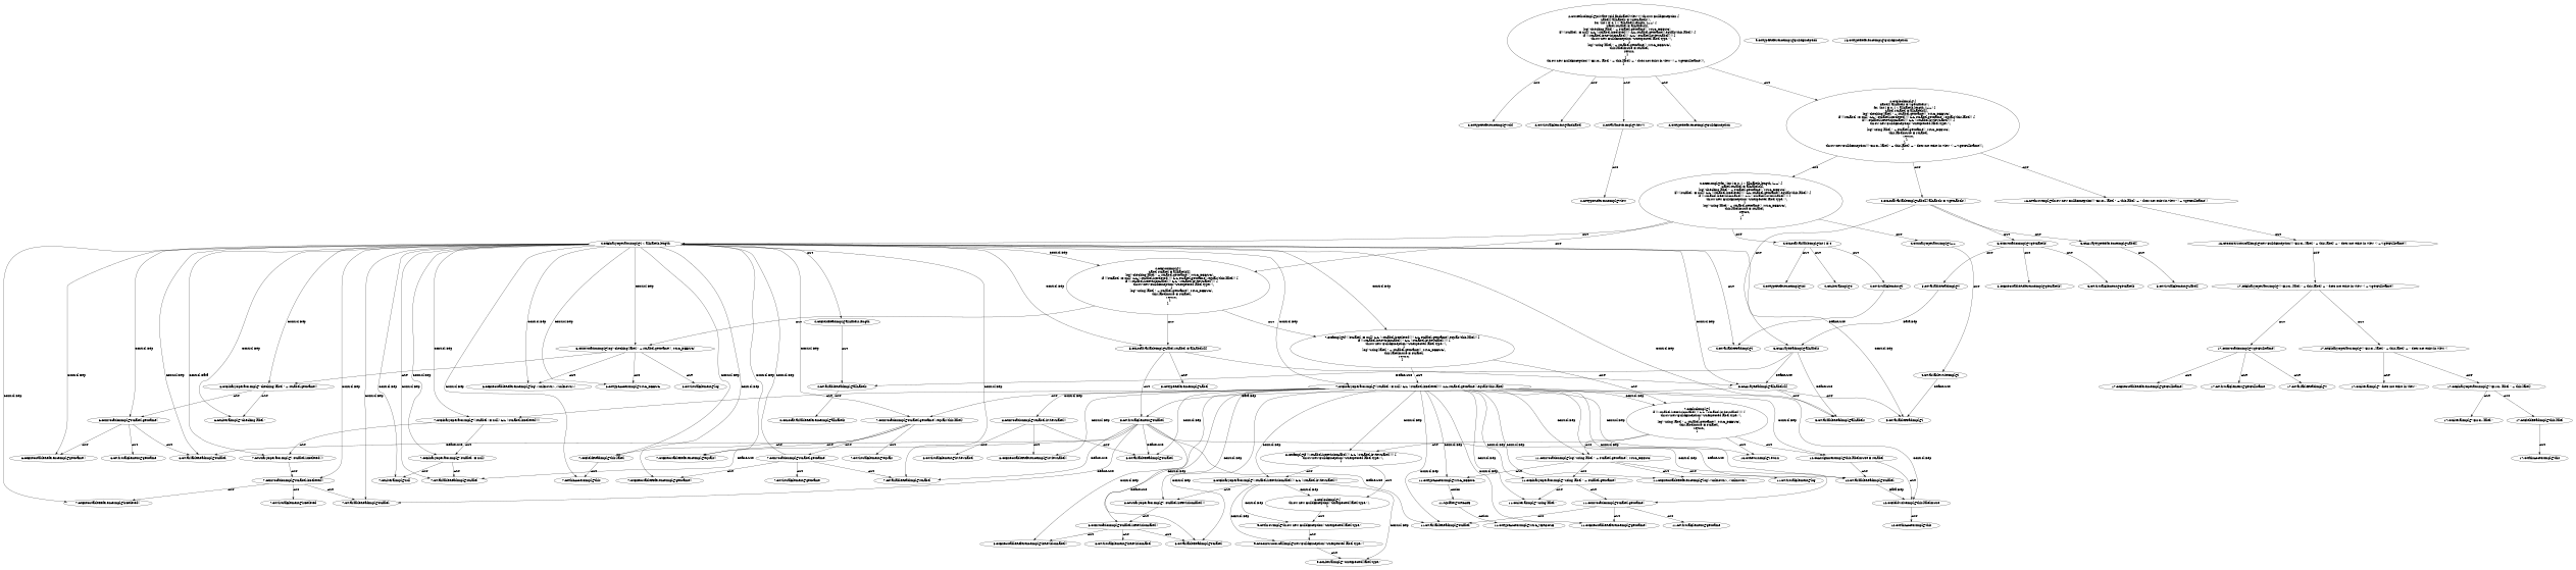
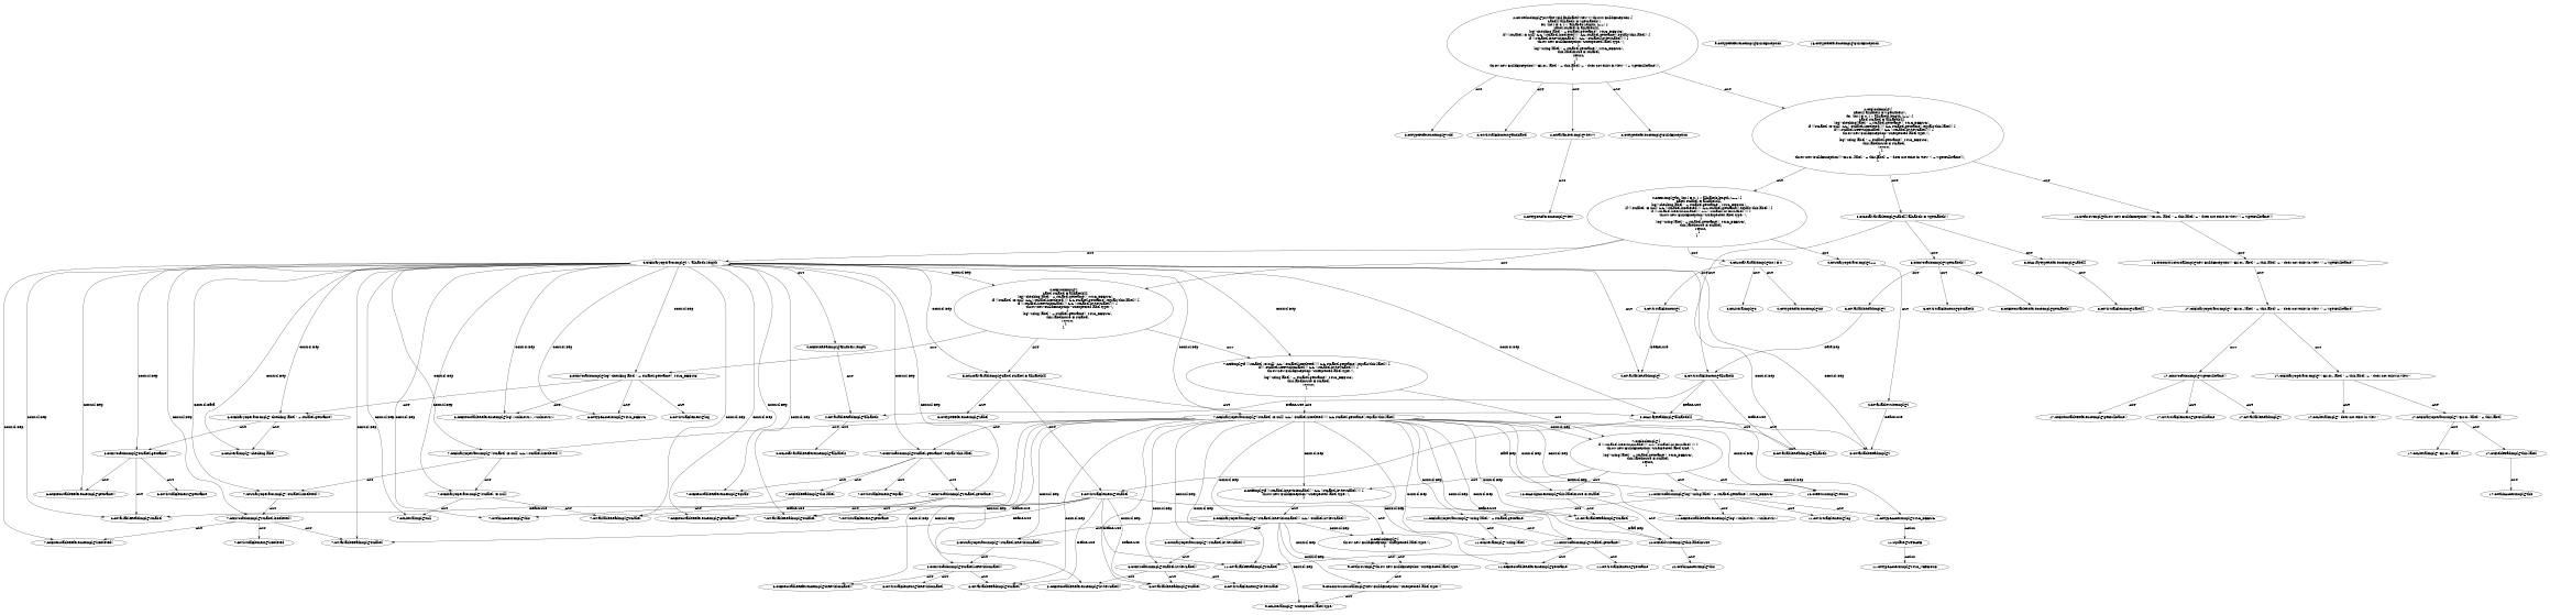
  digraph {
    node [shape=ellipse]
    n1 [label="2:CtTypeReferenceImpl@void"]
    n2 [label="2:CtVirtualElement@findLabel"]
    n3 [label="2:CtParameterImpl@View v"]
    n4 [label="2:CtTypeReferenceImpl@View"]
    n5 [label="2:CtTypeReferenceImpl@BuildException"]
    n6 [label="3:CtVirtualElement@Label[]"]
    n7 [label="3:CtArrayTypeReferenceImpl@Label[]"]
    n8 [label="3:CtExecutableReferenceImpl@getLabels()"]
    n9 [label="3:CtVirtualElement@getLabels"]
    n10 [label="3:CtVariableReadImpl@v"]
-   n11 [label="3:CtArrayReadImpl@allLabels"]
+   n11 [label="3:CtVirtualElement@allLabels"]
    n12 [label="4:CtVariableReadImpl@allLabels"]
    n13 [label="5:CtVariableReadImpl@allLabels"]
    n14 [label="5:CtArrayReadImpl@allLabels[i]"]
    n15 [label="3:CtInvocationImpl@v.getLabels()"]
    n16 [label="0:CtLocalVariableReferenceImpl@allLabels"]
    n17 [label="5:CtVariableReadImpl@i"]
    n18 [label="5:CtVirtualElement@stLabel"]
    n19 [label="3:CtLocalVariableImpl@Label[] allLabels = v.getLabels()"]
    n20 [label="4:CtTypeReferenceImpl@int"]
    n21 [label="4:CtLiteralImpl@0"]
    n22 [label="4:CtVirtualElement@i"]
    n23 [label="4:CtVariableReadImpl@i"]
    n24 [label="4:CtLocalVariableImpl@int i = 0"]
    n25 [label="4:CtFieldReadImpl@allLabels.length"]
    n26 [label="4:CtBinaryOperatorImpl@i < allLabels.length"]
    n27 [label="5:CtLocalVariableImpl@Label stLabel = allLabels[i]"]
    n28 [label="6:CtExecutableReferenceImpl@log(<unknown>,<unknown>)"]
    n29 [label="6:CtLiteralImpl@\"checking label \""]
    n30 [label="6:CtExecutableReferenceImpl@getName()"]
    n31 [label="6:CtVariableReadImpl@stLabel"]
    n32 [label="6:CtInvocationImpl@stLabel.getName()"]
    n33 [label="6:CtBinaryOperatorImpl@\"checking label \" + stLabel.getName()"]
    n34 [label="6:CtTypeAccessImpl@MSG_DEBUG"]
    n35 [label="6:CtInvocationImpl@log(\"checking label \" + stLabel.getName(), MSG_DEBUG)"]
    n36 [label="7:CtVariableReadImpl@stLabel"]
    n37 [label="7:CtLiteralImpl@null"]
    n38 [label="7:CtBinaryOperatorImpl@(stLabel != null)"]
    n39 [label="7:CtExecutableReferenceImpl@isDeleted()"]
    n40 [label="7:CtVariableReadImpl@stLabel"]
    n41 [label="7:CtInvocationImpl@stLabel.isDeleted()"]
    n42 [label="7:CtUnaryOperatorImpl@(!stLabel.isDeleted())"]
    n43 [label="7:CtBinaryOperatorImpl@((stLabel != null) && (!stLabel.isDeleted()))"]
    n44 [label="7:CtExecutableReferenceImpl@equals()"]
    n45 [label="7:CtExecutableReferenceImpl@getName()"]
    n46 [label="7:CtVariableReadImpl@stLabel"]
    n47 [label="7:CtThisAccessImpl@this"]
    n48 [label="7:CtFieldReadImpl@this.label"]
    n49 [label="7:CtInvocationImpl@stLabel.getName().equals(this.label)"]
    n50 [label="7:CtBinaryOperatorImpl@((stLabel != null) && (!stLabel.isDeleted())) && stLabel.getName().equals(this.label)"]
    n51 [label="7:CtIfImpl@if (((stLabel != null) && (!stLabel.isDeleted())) && stLabel.getName().equals(this.label)) \{\n    if ((!stLabel.isRevisionLabel()) && (!stLabel.isViewLabel())) \{\n        throw new BuildException(\"Unexpected label type.\");\n    \}\n    log(\"using label \" + stLabel.getName(), MSG_DEBUG);\n    this.labelInUse = stLabel;\n    return;\n\}"]
    n52 [label="4:CtBlockImpl@\{\n    Label stLabel = allLabels[i];\n    log(\"checking label \" + stLabel.getName(), MSG_DEBUG);\n    if (((stLabel != null) && (!stLabel.isDeleted())) && stLabel.getName().equals(this.label)) \{\n        if ((!stLabel.isRevisionLabel()) && (!stLabel.isViewLabel())) \{\n            throw new BuildException(\"Unexpected label type.\");\n        \}\n        log(\"using label \" + stLabel.getName(), MSG_DEBUG);\n        this.labelInUse = stLabel;\n        return;\n    \}\n\}"]
    n53 [label="5:CtTypeReferenceImpl@Label"]
    n54 [label="6:CtVirtualElement@getName"]
    n55 [label="6:CtVirtualElement@log"]
    n56 [label="7:CtVirtualElement@isDeleted"]
    n57 [label="7:CtInvocationImpl@stLabel.getName()"]
    n58 [label="7:CtVirtualElement@getName"]
    n59 [label="7:CtVirtualElement@equals"]
    n60 [label="8:CtVariableReadImpl@stLabel"]
    n61 [label="8:CtVariableReadImpl@stLabel"]
    n62 [label="11:CtVariableReadImpl@stLabel"]
    n63 [label="12:CtVariableReadImpl@stLabel"]
    n64 [label="8:CtExecutableReferenceImpl@isRevisionLabel()"]
    n65 [label="8:CtInvocationImpl@stLabel.isRevisionLabel()"]
    n66 [label="8:CtUnaryOperatorImpl@(!stLabel.isRevisionLabel())"]
    n67 [label="8:CtExecutableReferenceImpl@isViewLabel()"]
    n68 [label="8:CtInvocationImpl@stLabel.isViewLabel()"]
+   n69 [label="8:CtUnaryOperatorImpl@(!stLabel.isViewLabel())"]
    n70 [label="8:CtBinaryOperatorImpl@(!stLabel.isRevisionLabel()) && (!stLabel.isViewLabel())"]
    n71 [label="8:CtIfImpl@if ((!stLabel.isRevisionLabel()) && (!stLabel.isViewLabel())) \{\n    throw new BuildException(\"Unexpected label type.\");\n\}"]
    n72 [label="11:CtExecutableReferenceImpl@log(<unknown>,<unknown>)"]
    n73 [label="11:CtLiteralImpl@\"using label \""]
    n74 [label="11:CtExecutableReferenceImpl@getName()"]
    n75 [label="11:CtInvocationImpl@stLabel.getName()"]
    n76 [label="11:CtBinaryOperatorImpl@\"using label \" + stLabel.getName()"]
    n77 [label="11:CtTypeAccessImpl@MSG_DEBUG"]
    n78 [label="11:CtInvocationImpl@log(\"using label \" + stLabel.getName(), MSG_DEBUG)"]
    n79 [label="12:CtFieldWriteImpl@this.labelInUse"]
    n80 [label="12:CtAssignmentImpl@this.labelInUse = stLabel"]
    n81 [label="13:CtReturnImpl@return"]
    n82 [label="7:CtBlockImpl@\{\n    if ((!stLabel.isRevisionLabel()) && (!stLabel.isViewLabel())) \{\n        throw new BuildException(\"Unexpected label type.\");\n    \}\n    log(\"using label \" + stLabel.getName(), MSG_DEBUG);\n    this.labelInUse = stLabel;\n    return;\n\}"]
    n83 [label="4:CtVariableWriteImpl@i"]
    n84 [label="4:CtUnaryOperatorImpl@i++"]
    n85 [label="8:CtVirtualElement@isRevisionLabel"]
    n86 [label="8:CtVirtualElement@isViewLabel"]
    n87 [label="9:CtLiteralImpl@\"Unexpected label type.\""]
    n88 [label="9:CtConstructorCallImpl@new BuildException(\"Unexpected label type.\")"]
    n89 [label="9:CtThrowImpl@throw new BuildException(\"Unexpected label type.\")"]
    n90 [label="8:CtBlockImpl@\{\n    throw new BuildException(\"Unexpected label type.\");\n\}"]
    n91 [label="11:CtVirtualElement@getName"]
    n92 [label="11:Update@UPDATE"]
    n93 [label="11:CtVirtualElement@log"]
    n94 [label="12:CtThisAccessImpl@this"]
    n95 [label="9:CtTypeReferenceImpl@BuildException"]
    n96 [label="11:CtTypeAccessImpl@MSG_VERBOSE"]
    n97 [label="4:CtForImpl@for (int i = 0; i < allLabels.length; i++) \{\n    Label stLabel = allLabels[i];\n    log(\"checking label \" + stLabel.getName(), MSG_DEBUG);\n    if (((stLabel != null) && (!stLabel.isDeleted())) && stLabel.getName().equals(this.label)) \{\n        if ((!stLabel.isRevisionLabel()) && (!stLabel.isViewLabel())) \{\n            throw new BuildException(\"Unexpected label type.\");\n        \}\n        log(\"using label \" + stLabel.getName(), MSG_DEBUG);\n        this.labelInUse = stLabel;\n        return;\n    \}\n\}"]
    n98 [label="16:CtTypeReferenceImpl@BuildException"]
    n99 [label="17:CtLiteralImpl@\"Error: label \""]
    n100 [label="17:CtThisAccessImpl@this"]
    n101 [label="17:CtFieldReadImpl@this.label"]
    n102 [label="17:CtBinaryOperatorImpl@(\"Error: label \" + this.label)"]
    n103 [label="17:CtLiteralImpl@\" does not exist in view \""]
    n104 [label="17:CtBinaryOperatorImpl@((\"Error: label \" + this.label) + \" does not exist in view \")"]
    n105 [label="17:CtExecutableReferenceImpl@getFullName()"]
    n106 [label="17:CtVirtualElement@getFullName"]
    n107 [label="17:CtVariableReadImpl@v"]
    n108 [label="17:CtInvocationImpl@v.getFullName()"]
    n109 [label="17:CtBinaryOperatorImpl@((\"Error: label \" + this.label) + \" does not exist in view \") + v.getFullName()"]
    n110 [label="16:CtConstructorCallImpl@new BuildException(((\"Error: label \" + this.label) + \" does not exist in view \") + v.getFullName())"]
    n111 [label="16:CtThrowImpl@throw new BuildException(((\"Error: label \" + this.label) + \" does not exist in view \") + v.getFullName())"]
    n112 [label="2:CtBlockImpl@\{\n    Label[] allLabels = v.getLabels();\n    for (int i = 0; i < allLabels.length; i++) \{\n        Label stLabel = allLabels[i];\n        log(\"checking label \" + stLabel.getName(), MSG_DEBUG);\n        if (((stLabel != null) && (!stLabel.isDeleted())) && stLabel.getName().equals(this.label)) \{\n            if ((!stLabel.isRevisionLabel()) && (!stLabel.isViewLabel())) \{\n                throw new BuildException(\"Unexpected label type.\");\n            \}\n            log(\"using label \" + stLabel.getName(), MSG_DEBUG);\n            this.labelInUse = stLabel;\n            return;\n        \}\n    \}\n    throw new BuildException(((\"Error: label \" + this.label) + \" does not exist in view \") + v.getFullName());\n\}"]
    n113 [label="2:CtMethodImpl@private void findLabel(View v) throws BuildException \{\n    Label[] allLabels = v.getLabels();\n    for (int i = 0; i < allLabels.length; i++) \{\n        Label stLabel = allLabels[i];\n        log(\"checking label \" + stLabel.getName(), MSG_DEBUG);\n        if (((stLabel != null) && (!stLabel.isDeleted())) && stLabel.getName().equals(this.label)) \{\n            if ((!stLabel.isRevisionLabel()) && (!stLabel.isViewLabel())) \{\n                throw new BuildException(\"Unexpected label type.\");\n            \}\n            log(\"using label \" + stLabel.getName(), MSG_DEBUG);\n            this.labelInUse = stLabel;\n            return;\n        \}\n    \}\n    throw new BuildException(((\"Error: label \" + this.label) + \" does not exist in view \") + v.getFullName());\n\}"]
    n3 -> n4 [label=AST]
    n7 -> n6 [label=AST]
    n10 -> n11 [label="Data Dep"]
    n11 -> n12 [label="Define-Use"]
    n11 -> n13 [label="Define-Use"]
    n11 -> n14 [label="Define-Use"]
    n12 -> n16 [label=AST]
    n14 -> n13 [label=AST]
    n14 -> n17 [label=AST]
    n14 -> n18 [label="Data Dep"]
    n15 -> n8 [label=AST]
    n15 -> n9 [label=AST]
    n15 -> n10 [label=AST]
    n18 -> n31 [label="Define-Use"]
    n18 -> n36 [label="Define-Use"]
    n18 -> n40 [label="Define-Use"]
    n18 -> n46 [label="Define-Use"]
    n18 -> n60 [label="Define-Use"]
    n18 -> n61 [label="Define-Use"]
    n18 -> n62 [label="Define-Use"]
    n18 -> n63 [label="Define-Use"]
    n19 -> n7 [label=AST]
    n19 -> n11 [label=AST]
    n19 -> n15 [label=AST]
    n22 -> n23 [label="Define-Use"]
    n24 -> n20 [label=AST]
    n24 -> n21 [label=AST]
    n24 -> n22 [label=AST]
    n25 -> n12 [label=AST]
    n26 -> n13 [label="Control Dep"]
    n26 -> n14 [label="Control Dep"]
    n26 -> n17 [label="Control Dep"]
    n26 -> n23 [label=AST]
    n26 -> n25 [label=AST]
    n26 -> n27 [label="Control Dep"]
    n26 -> n28 [label="Control Dep"]
    n26 -> n29 [label="Control Dep"]
    n26 -> n30 [label="Control Dep"]
    n26 -> n31 [label="Control Dep"]
    n26 -> n32 [label="Control Dep"]
    n26 -> n33 [label="Control Dep"]
    n26 -> n34 [label="Control Dep"]
    n26 -> n35 [label="Control Dep"]
    n26 -> n36 [label="Control Dep"]
    n26 -> n37 [label="Control Dep"]
    n26 -> n38 [label="Control Dep"]
    n26 -> n39 [label="Control Dep"]
    n26 -> n40 [label="Control Dep"]
    n26 -> n41 [label="Control Dep"]
    n26 -> n42 [label="Control Data"]
    n26 -> n43 [label="Control Dep"]
    n26 -> n44 [label="Control Dep"]
    n26 -> n45 [label="Control Dep"]
    n26 -> n46 [label="Control Dep"]
    n26 -> n47 [label="Control Dep"]
-   n26 -> n48 [label="Control Dep"]
    n26 -> n49 [label="Control Dep"]
    n26 -> n50 [label="Control Dep"]
    n26 -> n51 [label="Control Dep"]
    n26 -> n52 [label="Control Dep"]
    n27 -> n14 [label=AST]
    n27 -> n18 [label=AST]
    n27 -> n53 [label=AST]
    n32 -> n30 [label=AST]
    n32 -> n31 [label=AST]
    n32 -> n54 [label=AST]
    n33 -> n29 [label=AST]
    n33 -> n32 [label=AST]
    n35 -> n28 [label=AST]
    n35 -> n33 [label=AST]
    n35 -> n34 [label=AST]
    n35 -> n55 [label=AST]
    n38 -> n36 [label=AST]
    n38 -> n37 [label=AST]
    n41 -> n39 [label=AST]
    n41 -> n40 [label=AST]
    n41 -> n56 [label=AST]
    n42 -> n41 [label=AST]
    n43 -> n38 [label=AST]
    n43 -> n42 [label=AST]
    n48 -> n47 [label=AST]
    n49 -> n44 [label=AST]
    n49 -> n48 [label=AST]
    n49 -> n57 [label=AST]
    n49 -> n59 [label=AST]
    n50 -> n43 [label=AST]
    n50 -> n49 [label=AST]
    n50 -> n60 [label="Control Dep"]
    n50 -> n61 [label="Control Dep"]
    n50 -> n62 [label="Control Dep"]
    n50 -> n63 [label="Control Dep"]
    n50 -> n64 [label="Control Dep"]
    n50 -> n65 [label="Control Dep"]
    n50 -> n66 [label="Control Dep"]
    n50 -> n67 [label="Control Dep"]
    n50 -> n68 [label="Control Dep"]
+   n50 -> n69 [label="Control Dep"]
    n50 -> n70 [label="Control Dep"]
    n50 -> n71 [label="Control Dep"]
    n50 -> n72 [label="Control Dep"]
    n50 -> n73 [label="Control Dep"]
    n50 -> n74 [label="Control Dep"]
    n50 -> n75 [label="Control Dep"]
    n50 -> n76 [label="Control Dep"]
    n50 -> n77 [label="Control Dep"]
    n50 -> n78 [label="Control Dep"]
    n50 -> n79 [label="Control Dep"]
    n50 -> n80 [label="Control Dep"]
    n50 -> n81 [label="Control Dep"]
    n50 -> n82 [label="Control Dep"]
    n51 -> n50 [label=AST]
    n51 -> n82 [label=AST]
    n52 -> n27 [label=AST]
    n52 -> n35 [label=AST]
    n52 -> n51 [label=AST]
    n57 -> n26 [label="Control Dep"]
    n57 -> n45 [label=AST]
    n57 -> n46 [label=AST]
    n57 -> n58 [label=AST]
    n63 -> n79 [label="Data Dep"]
    n65 -> n60 [label=AST]
    n65 -> n64 [label=AST]
    n65 -> n85 [label=AST]
    n66 -> n65 [label=AST]
    n68 -> n61 [label=AST]
    n68 -> n67 [label=AST]
    n68 -> n86 [label=AST]
+   n69 -> n68 [label=AST]
    n70 -> n66 [label=AST]
+   n70 -> n69 [label=AST]
    n70 -> n87 [label="Control Dep"]
    n70 -> n88 [label="Control Dep"]
    n70 -> n89 [label="Control Dep"]
    n70 -> n90 [label="Control Dep"]
    n71 -> n70 [label=AST]
    n71 -> n90 [label=AST]
    n75 -> n62 [label=AST]
    n75 -> n74 [label=AST]
    n75 -> n91 [label=AST]
    n76 -> n73 [label=AST]
    n76 -> n75 [label=AST]
    n77 -> n92 [label=Action]
    n78 -> n72 [label=AST]
    n78 -> n76 [label=AST]
    n78 -> n77 [label=AST]
    n78 -> n93 [label=AST]
    n79 -> n94 [label=AST]
    n80 -> n63 [label=AST]
    n80 -> n79 [label=AST]
    n82 -> n71 [label=AST]
    n82 -> n78 [label=AST]
    n82 -> n80 [label=AST]
    n82 -> n81 [label=AST]
    n83 -> n17 [label="Define-Use"]
    n84 -> n83 [label=AST]
    n88 -> n87 [label=AST]
    n89 -> n88 [label=AST]
    n90 -> n89 [label=AST]
    n92 -> n96 [label=Action]
    n97 -> n24 [label=AST]
    n97 -> n26 [label=AST]
    n97 -> n52 [label=AST]
    n97 -> n84 [label=AST]
    n101 -> n100 [label=AST]
    n102 -> n99 [label=AST]
    n102 -> n101 [label=AST]
    n104 -> n102 [label=AST]
    n104 -> n103 [label=AST]
    n108 -> n105 [label=AST]
    n108 -> n106 [label=AST]
    n108 -> n107 [label=AST]
    n109 -> n104 [label=AST]
    n109 -> n108 [label=AST]
    n110 -> n109 [label=AST]
    n111 -> n110 [label=AST]
    n112 -> n19 [label=AST]
    n112 -> n97 [label=AST]
    n112 -> n111 [label=AST]
    n113 -> n1 [label=AST]
    n113 -> n2 [label=AST]
    n113 -> n3 [label=AST]
    n113 -> n5 [label=AST]
    n113 -> n112 [label=AST]
  }
